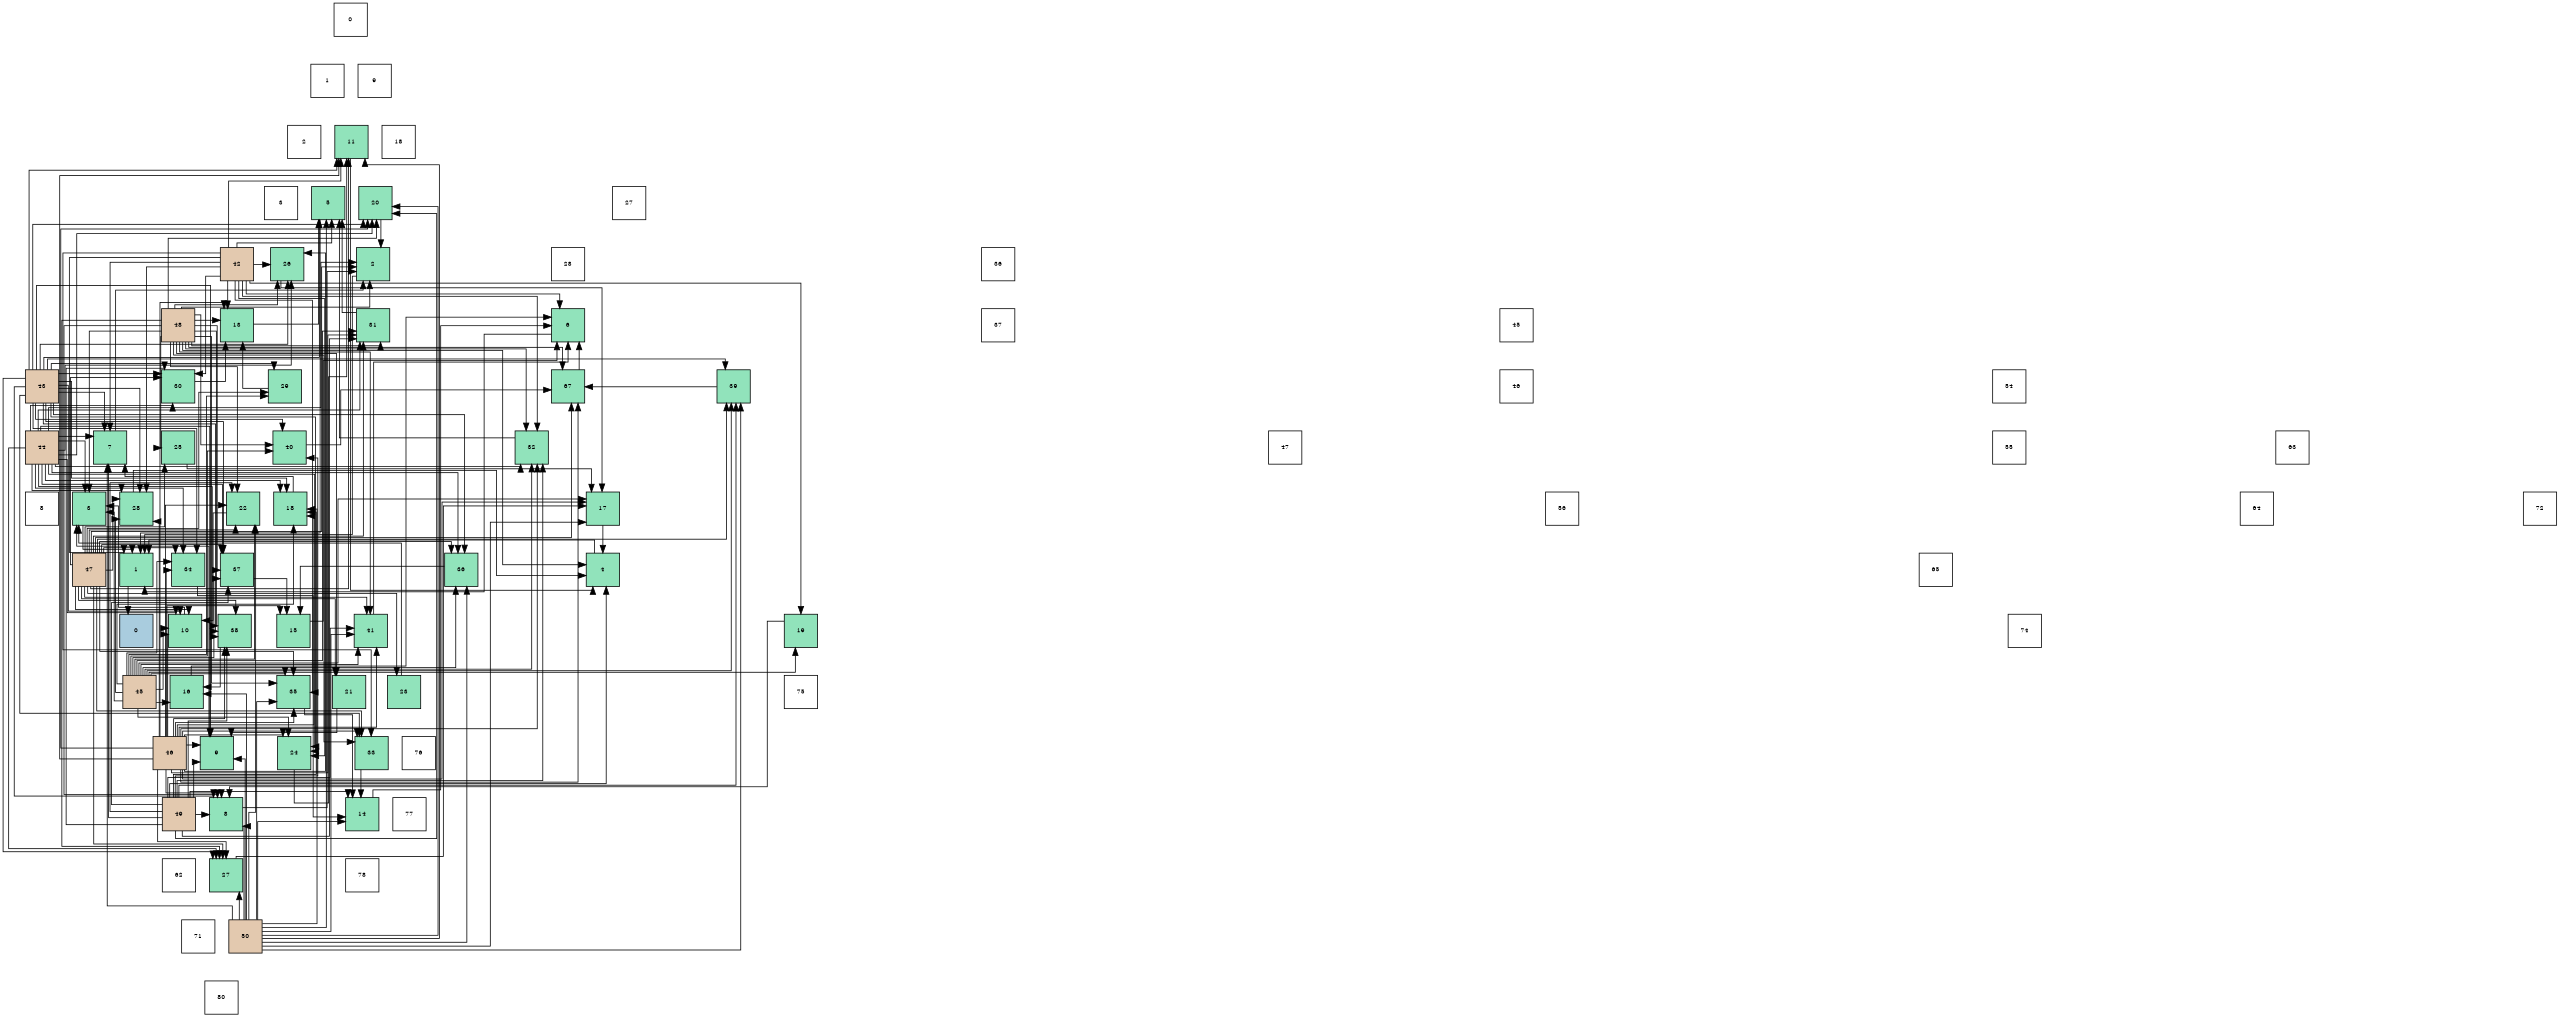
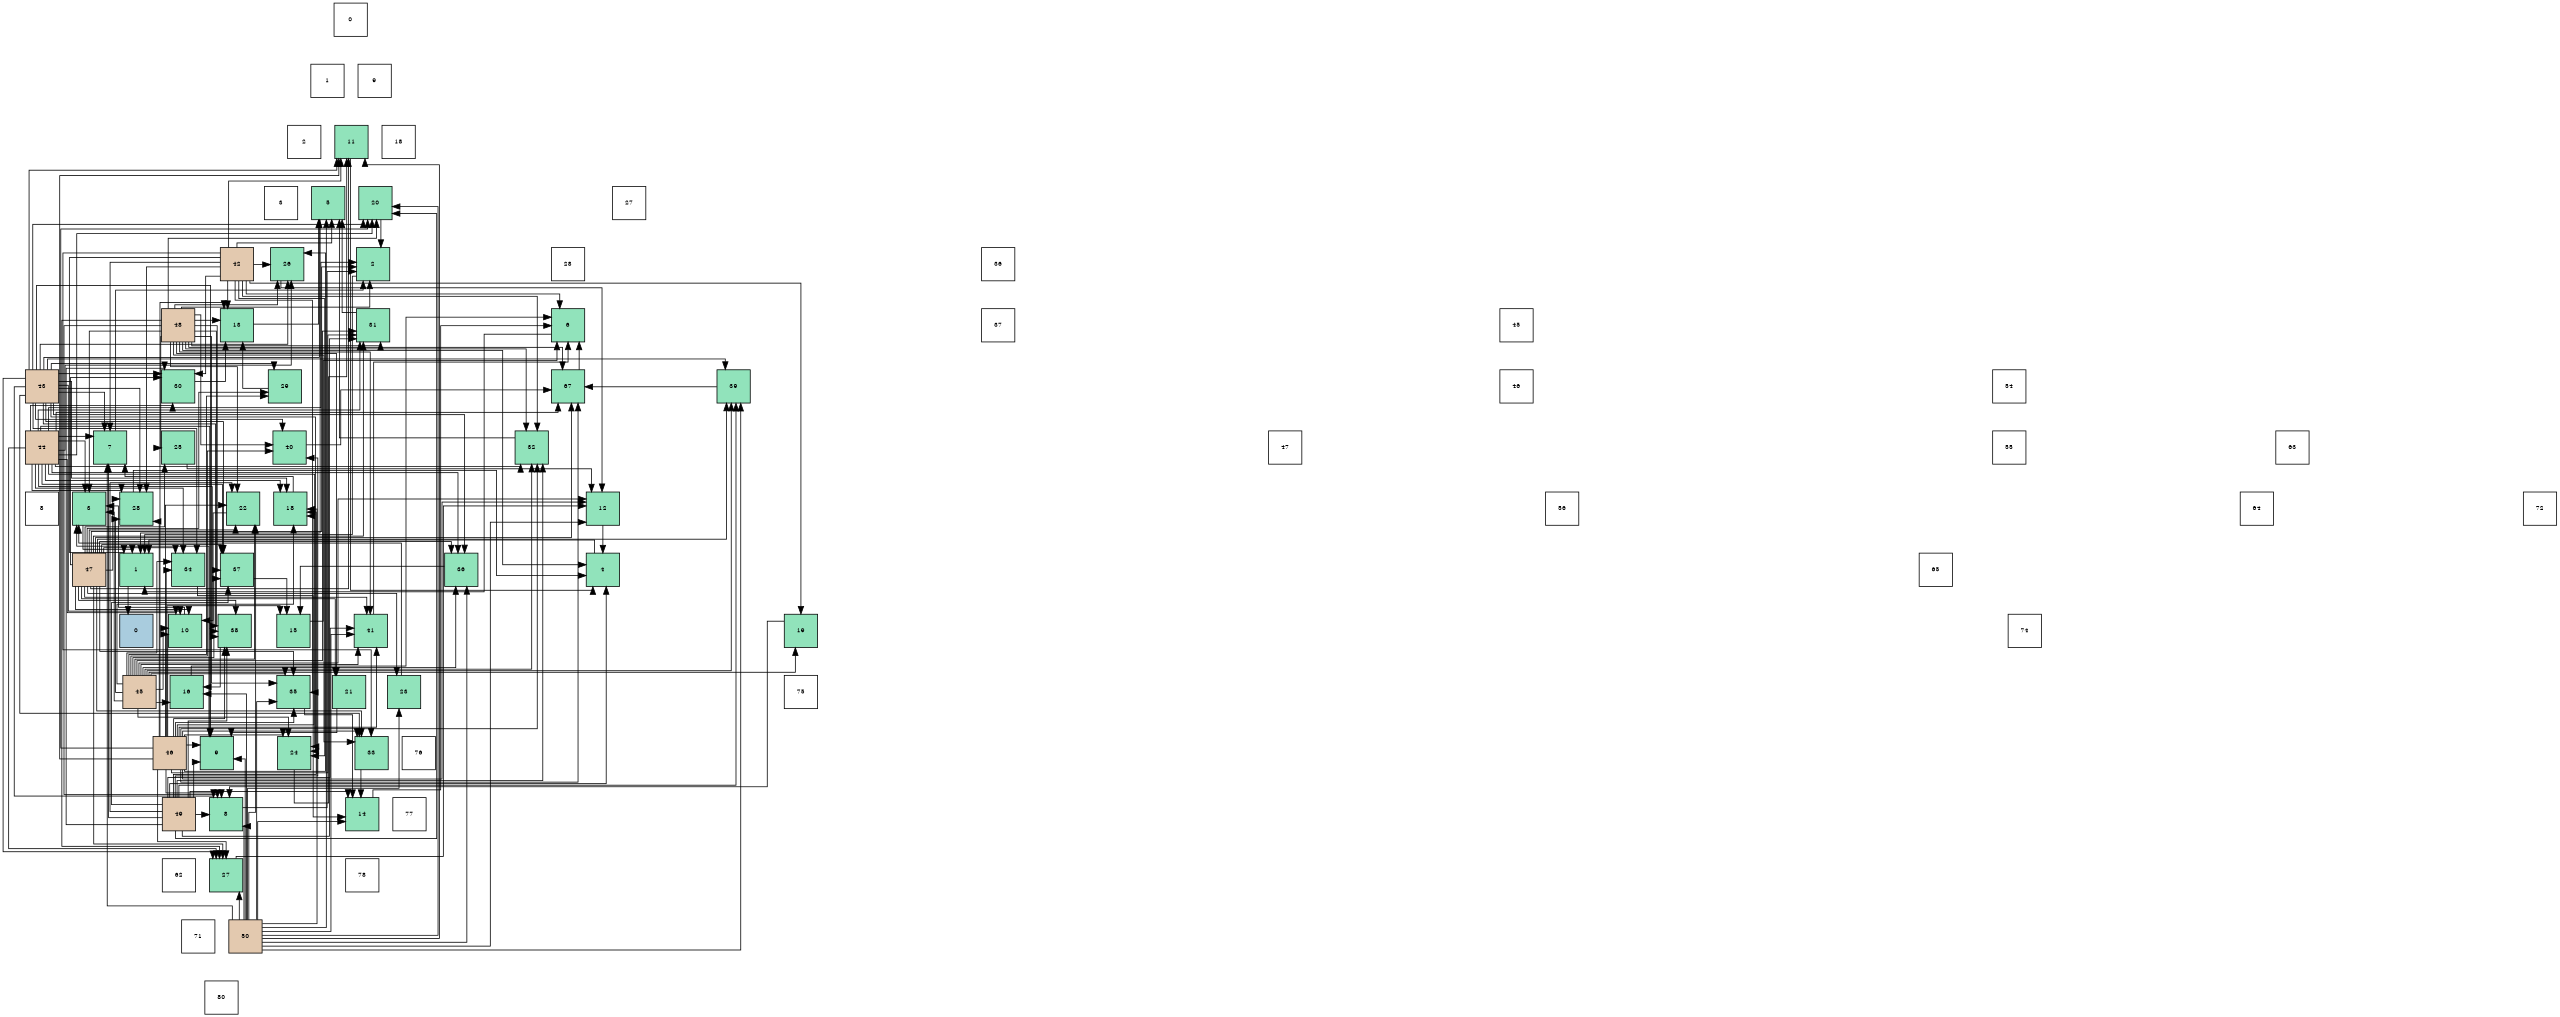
  digraph {
    rank=same
    rankdir=TB
    splines=ortho
    node [fillcolor="#91e3bb" fixedsize=true fontsize=8 shape=square style=filled]
    edge [constraint=false style=vis]
    n1 [fillcolor="#ffffff" label=0 width=0.6]
    n2 [fillcolor="#ffffff" label=1 width=0.6]
    n3 [fillcolor="#ffffff" label=9 width=0.6]
    n4 [fillcolor="#ffffff" label=2 width=0.6]
    n5 [label=11 width=0.6]
    n6 [fillcolor="#ffffff" label=18 width=0.6]
    n7 [fillcolor="#ffffff" label=3 width=0.6]
    n8 [label=5 width=0.6]
    n9 [label=20 width=0.6]
    n10 [label=4 width=0.6]
    n11 [fillcolor="#e3c9af" label=42 width=0.6]
    n12 [label=26 width=0.6]
    n13 [label=1 width=0.6]
    n14 [label=2 width=0.6]
    n15 [fillcolor="#e3c9af" label=48 width=0.6]
    n16 [label=13 width=0.6]
    n17 [label=30 width=0.6]
    n18 [label=7 width=0.6]
    n19 [label=28 width=0.6]
    n20 [label=6 width=0.6]
    n21 [label=32 width=0.6]
    n22 [label=35 width=0.6]
    n23 [label=24 width=0.6]
    n24 [label=19 width=0.6]
    n25 [label=33 width=0.6]
    n26 [label=31 width=0.6]
-   n27 [label=17 width=0.6]
+   n27 [label=12 width=0.6]
    n28 [fillcolor="#e3c9af" label=43 width=0.6]
    n29 [label=3 width=0.6]
    n30 [label=25 width=0.6]
    n31 [label=67 width=0.6]
    n32 [label=40 width=0.6]
    n33 [label=22 width=0.6]
    n34 [label=37 width=0.6]
    n35 [label=38 width=0.6]
    n36 [label=41 width=0.6]
    n37 [label=21 width=0.6]
    n38 [label=8 width=0.6]
    n39 [label=27 width=0.6]
    n40 [label=29 width=0.6]
    n41 [label=34 width=0.6]
    n42 [label=10 width=0.6]
    n43 [fillcolor="#a9ccde" label=0 width=0.6]
    n44 [label=39 width=0.6]
    n45 [label=18 width=0.6]
    n46 [label=9 width=0.6]
    n47 [label=14 width=0.6]
    n48 [label=23 width=0.6]
    n49 [fillcolor="#ffffff" label=75 width=0.6]
    n50 [fillcolor="#ffffff" label=77 width=0.6]
    n51 [fillcolor="#e3c9af" label=44 width=0.6]
    n52 [label=36 width=0.6]
    n53 [fillcolor="#e3c9af" label=47 width=0.6]
    n54 [fillcolor="#ffffff" label=28 width=0.6]
    n55 [label=15 width=0.6]
    n56 [label=16 width=0.6]
    n57 [fillcolor="#ffffff" label=62 width=0.6]
    n58 [fillcolor="#ffffff" label=71 width=0.6]
    n59 [fillcolor="#e3c9af" label=50 width=0.6]
    n60 [fillcolor="#ffffff" label=8 width=0.6]
    n61 [fillcolor="#e3c9af" label=45 width=0.6]
    n62 [fillcolor="#ffffff" label=47 width=0.6]
    n63 [fillcolor="#e3c9af" label=49 width=0.6]
    n64 [fillcolor="#ffffff" label=27 width=0.6]
    n65 [fillcolor="#ffffff" label=76 width=0.6]
    n66 [fillcolor="#ffffff" label=36 width=0.6]
    n67 [fillcolor="#ffffff" label=37 width=0.6]
    n68 [fillcolor="#e3c9af" label=46 width=0.6]
    n69 [fillcolor="#ffffff" label=45 width=0.6]
    n70 [fillcolor="#ffffff" label=46 width=0.6]
    n71 [fillcolor="#ffffff" label=78 width=0.6]
    n72 [fillcolor="#ffffff" label=54 width=0.6]
    n73 [fillcolor="#ffffff" label=55 width=0.6]
    n74 [fillcolor="#ffffff" label=56 width=0.6]
    n75 [fillcolor="#ffffff" label=63 width=0.6]
    n76 [fillcolor="#ffffff" label=64 width=0.6]
    n77 [fillcolor="#ffffff" label=65 width=0.6]
    n78 [fillcolor="#ffffff" label=72 width=0.6]
    n79 [fillcolor="#ffffff" label=74 width=0.6]
    n80 [fillcolor="#ffffff" label=80 width=0.6]
    n1 -> n2 [constraint=true style=invis]
    n1 -> n3 [constraint=true style=invis]
    n2 -> n4 [constraint=true style=invis]
    n2 -> n5 [constraint=true style=invis]
    n3 -> n5 [constraint=true style=invis]
    n3 -> n6 [constraint=true style=invis]
    n4 -> n7 [constraint=true style=invis]
    n4 -> n8 [constraint=true style=invis]
    n5 -> n8 [constraint=true style=invis]
    n5 -> n9 [constraint=true style=invis]
    n5 -> n10
    n6 -> n9 [constraint=true style=invis]
    n6 -> n64 [constraint=true style=invis]
    n7 -> n11 [constraint=true style=invis]
    n7 -> n12 [constraint=true style=invis]
    n8 -> n12 [constraint=true style=invis]
    n8 -> n13
    n8 -> n14 [constraint=true style=invis]
    n9 -> n14
    n9 -> n14 [constraint=true style=invis]
    n9 -> n54 [constraint=true style=invis]
    n10 -> n13
    n10 -> n24 [constraint=true style=invis]
    n10 -> n36 [constraint=true style=invis]
    n11 -> n5
    n11 -> n8
    n11 -> n12
    n11 -> n13
    n11 -> n15 [constraint=true style=invis]
    n11 -> n16
    n11 -> n16 [constraint=true style=invis]
    n11 -> n17
    n11 -> n18
    n11 -> n19
    n11 -> n20
    n11 -> n21
    n11 -> n22
    n11 -> n23
    n11 -> n24
    n11 -> n25
    n12 -> n16 [constraint=true style=invis]
    n12 -> n26 [constraint=true style=invis]
    n12 -> n27
    n13 -> n42 [constraint=true style=invis]
    n13 -> n43
    n13 -> n43 [constraint=true style=invis]
    n14 -> n13
    n14 -> n20 [constraint=true style=invis]
    n14 -> n26 [constraint=true style=invis]
    n15 -> n9
    n15 -> n10
    n15 -> n12
    n15 -> n14
    n15 -> n16
    n15 -> n17 [constraint=true style=invis]
    n15 -> n21
    n15 -> n22
    n15 -> n25
    n15 -> n26
    n15 -> n28 [constraint=true style=invis]
    n15 -> n29
    n15 -> n30
    n15 -> n31
    n15 -> n32
    n15 -> n33
    n15 -> n34
    n15 -> n35
    n15 -> n36
    n15 -> n37
    n15 -> n38
    n15 -> n39
    n16 -> n8
    n16 -> n17 [constraint=true style=invis]
    n16 -> n40 [constraint=true style=invis]
    n17 -> n16
    n17 -> n18 [constraint=true style=invis]
    n17 -> n30 [constraint=true style=invis]
    n18 -> n14
    n18 -> n19 [constraint=true style=invis]
    n18 -> n29 [constraint=true style=invis]
    n19 -> n10
    n19 -> n13 [constraint=true style=invis]
    n19 -> n41 [constraint=true style=invis]
    n20 -> n13
    n20 -> n31 [constraint=true style=invis]
    n20 -> n44 [constraint=true style=invis]
    n21 -> n8
    n21 -> n27 [constraint=true style=invis]
    n21 -> n45 [constraint=true style=invis]
    n22 -> n23 [constraint=true style=invis]
    n22 -> n46 [constraint=true style=invis]
    n22 -> n47
    n23 -> n5
    n23 -> n38 [constraint=true style=invis]
    n23 -> n47 [constraint=true style=invis]
    n24 -> n38
    n24 -> n48 [constraint=true style=invis]
    n24 -> n49 [constraint=true style=invis]
    n25 -> n47
    n25 -> n47 [constraint=true style=invis]
    n25 -> n50 [constraint=true style=invis]
    n26 -> n8
    n26 -> n31 [constraint=true style=invis]
    n26 -> n40 [constraint=true style=invis]
    n27 -> n10
    n27 -> n10 [constraint=true style=invis]
    n27 -> n52 [constraint=true style=invis]
    n28 -> n5
    n28 -> n8
    n28 -> n9
    n28 -> n12
    n28 -> n17
    n28 -> n18
    n28 -> n18 [constraint=true style=invis]
    n28 -> n19
    n28 -> n23
    n28 -> n25
    n28 -> n32
    n28 -> n34
    n28 -> n35
    n28 -> n38
    n28 -> n39
    n28 -> n40
    n28 -> n41
    n28 -> n42
    n28 -> n44
    n28 -> n45
    n28 -> n46
    n28 -> n51 [constraint=true style=invis]
    n28 -> n52
    n29 -> n13
    n29 -> n13 [constraint=true style=invis]
    n29 -> n53 [constraint=true style=invis]
    n30 -> n19 [constraint=true style=invis]
    n30 -> n27
    n30 -> n33 [constraint=true style=invis]
    n31 -> n20
    n31 -> n21 [constraint=true style=invis]
    n31 -> n32 [constraint=true style=invis]
    n32 -> n31
    n32 -> n33 [constraint=true style=invis]
    n32 -> n45 [constraint=true style=invis]
    n33 -> n34 [constraint=true style=invis]
    n33 -> n41 [constraint=true style=invis]
    n33 -> n42
    n34 -> n35 [constraint=true style=invis]
    n34 -> n55
    n34 -> n55 [constraint=true style=invis]
    n35 -> n22 [constraint=true style=invis]
    n35 -> n56
    n35 -> n56 [constraint=true style=invis]
    n36 -> n20
    n36 -> n37 [constraint=true style=invis]
    n36 -> n48 [constraint=true style=invis]
    n37 -> n23 [constraint=true style=invis]
    n37 -> n25 [constraint=true style=invis]
    n37 -> n46
    n38 -> n14
    n38 -> n39 [constraint=true style=invis]
    n38 -> n57 [constraint=true style=invis]
    n39 -> n27
    n39 -> n58 [constraint=true style=invis]
    n39 -> n59 [constraint=true style=invis]
    n40 -> n16
    n40 -> n30 [constraint=true style=invis]
    n40 -> n32 [constraint=true style=invis]
    n41 -> n35 [constraint=true style=invis]
    n41 -> n42 [constraint=true style=invis]
    n41 -> n47
    n42 -> n29
    n42 -> n56 [constraint=true style=invis]
    n42 -> n61 [constraint=true style=invis]
    n43 -> n61 [constraint=true style=invis]
    n44 -> n21 [constraint=true style=invis]
    n44 -> n31
    n44 -> n62 [constraint=true style=invis]
    n45 -> n18
    n45 -> n34 [constraint=true style=invis]
    n45 -> n52 [constraint=true style=invis]
    n46 -> n29
    n46 -> n38 [constraint=true style=invis]
    n46 -> n63 [constraint=true style=invis]
    n47 -> n20
    n47 -> n39 [constraint=true style=invis]
    n47 -> n71 [constraint=true style=invis]
    n48 -> n25 [constraint=true style=invis]
    n48 -> n29
    n48 -> n65 [constraint=true style=invis]
    n49 -> n65 [constraint=true style=invis]
    n50 -> n71 [constraint=true style=invis]
    n51 -> n9
    n51 -> n12
    n51 -> n14
    n51 -> n17
    n51 -> n18
    n51 -> n19
    n51 -> n21
    n51 -> n23
    n51 -> n26
    n51 -> n29
    n51 -> n29 [constraint=true style=invis]
+   n51 -> n31
    n51 -> n34
    n51 -> n35
    n51 -> n39
    n51 -> n41
    n51 -> n42
    n51 -> n45
    n51 -> n46
    n51 -> n52
    n51 -> n60 [constraint=true style=invis]
    n52 -> n36 [constraint=true style=invis]
    n52 -> n55
    n52 -> n55 [constraint=true style=invis]
    n53 -> n5
    n53 -> n14
    n53 -> n17
    n53 -> n19
    n53 -> n22
    n53 -> n25
    n53 -> n26
    n53 -> n30
    n53 -> n31
    n53 -> n33
    n53 -> n34
    n53 -> n35
    n53 -> n36
    n53 -> n37
    n53 -> n39
    n53 -> n40
    n53 -> n41
    n53 -> n42
    n53 -> n43 [constraint=true style=invis]
    n53 -> n44
    n53 -> n48
    n53 -> n52
    n54 -> n20 [constraint=true style=invis]
    n54 -> n67 [constraint=true style=invis]
    n55 -> n20
    n55 -> n22 [constraint=true style=invis]
    n55 -> n37 [constraint=true style=invis]
    n56 -> n20
    n56 -> n46 [constraint=true style=invis]
    n56 -> n68 [constraint=true style=invis]
    n57 -> n58 [constraint=true style=invis]
    n58 -> n80 [constraint=true style=invis]
    n59 -> n5
    n59 -> n8
    n59 -> n9
    n59 -> n18
    n59 -> n22
    n59 -> n27
    n59 -> n33
    n59 -> n36
    n59 -> n38
    n59 -> n39
    n59 -> n44
    n59 -> n45
    n59 -> n46
    n59 -> n47
+   n59 -> n48
    n59 -> n52
    n59 -> n56
    n59 -> n80 [constraint=true style=invis]
    n60 -> n53 [constraint=true style=invis]
    n61 -> n19
    n61 -> n21
    n61 -> n22
    n61 -> n23
    n61 -> n24
    n61 -> n26
    n61 -> n27
    n61 -> n29
    n61 -> n32
    n61 -> n33
    n61 -> n34
    n61 -> n36
    n61 -> n40
    n61 -> n41
    n61 -> n42
    n61 -> n44
    n61 -> n45
    n61 -> n52
    n61 -> n56
    n61 -> n68 [constraint=true style=invis]
    n62 -> n27 [constraint=true style=invis]
    n62 -> n74 [constraint=true style=invis]
    n63 -> n9
    n63 -> n10
    n63 -> n17
    n63 -> n18
    n63 -> n21
    n63 -> n26
    n63 -> n32
    n63 -> n33
    n63 -> n34
    n63 -> n35
    n63 -> n36
    n63 -> n38
    n63 -> n44
    n63 -> n45
    n63 -> n46
    n63 -> n47
    n63 -> n57 [constraint=true style=invis]
    n64 -> n54 [constraint=true style=invis]
    n64 -> n66 [constraint=true style=invis]
    n65 -> n50 [constraint=true style=invis]
    n66 -> n67 [constraint=true style=invis]
    n66 -> n69 [constraint=true style=invis]
    n67 -> n44 [constraint=true style=invis]
    n67 -> n70 [constraint=true style=invis]
    n68 -> n5
    n68 -> n9
    n68 -> n12
    n68 -> n16
    n68 -> n19
    n68 -> n21
    n68 -> n22
    n68 -> n23
    n68 -> n25
    n68 -> n26
    n68 -> n27
    n68 -> n31
    n68 -> n33
    n68 -> n35
    n68 -> n36
    n68 -> n38
    n68 -> n39
    n68 -> n41
    n68 -> n42
    n68 -> n45
    n68 -> n46
    n68 -> n55
    n68 -> n63 [constraint=true style=invis]
    n69 -> n70 [constraint=true style=invis]
    n69 -> n72 [constraint=true style=invis]
    n70 -> n62 [constraint=true style=invis]
    n70 -> n73 [constraint=true style=invis]
    n71 -> n59 [constraint=true style=invis]
    n72 -> n73 [constraint=true style=invis]
    n72 -> n75 [constraint=true style=invis]
    n73 -> n74 [constraint=true style=invis]
    n73 -> n76 [constraint=true style=invis]
    n74 -> n10 [constraint=true style=invis]
    n74 -> n77 [constraint=true style=invis]
    n75 -> n76 [constraint=true style=invis]
    n75 -> n78 [constraint=true style=invis]
    n76 -> n77 [constraint=true style=invis]
    n77 -> n24 [constraint=true style=invis]
    n77 -> n79 [constraint=true style=invis]
    n79 -> n49 [constraint=true style=invis]
  }
